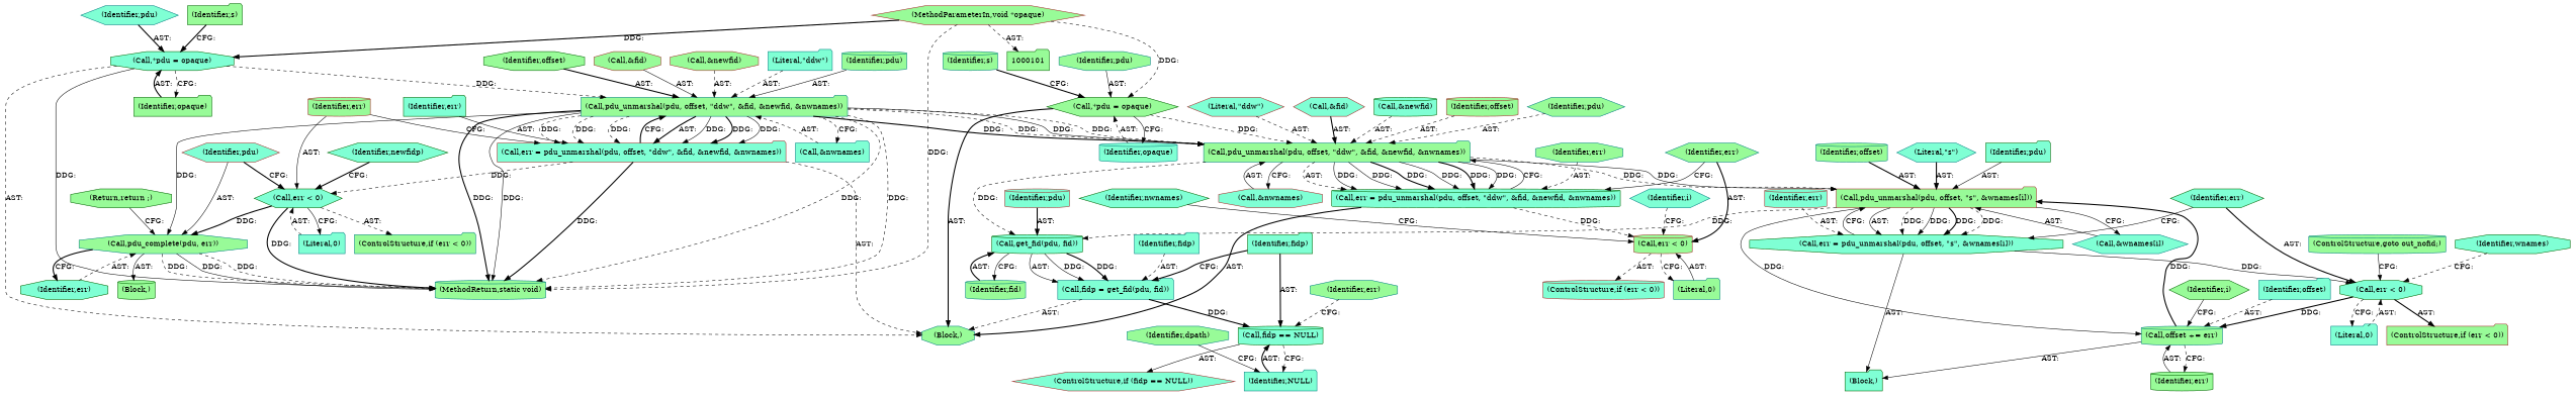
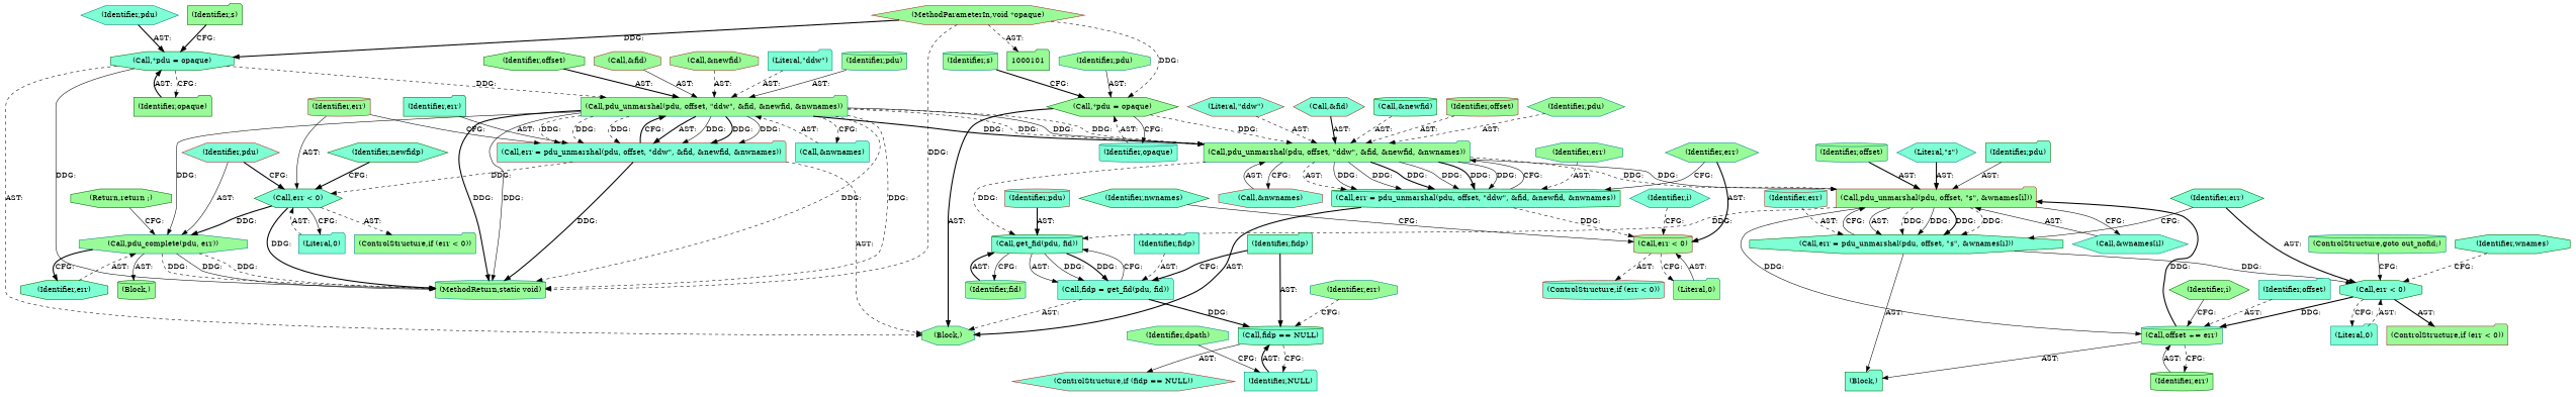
  digraph {
    node [color=teal fillcolor=aquamarine shape=folder style=filled]
    edge [style=dashed]
    n1 [color=brown fillcolor=palegreen label="(MethodParameterIn,void *opaque)" shape=hexagon]
    n2 [color=darkgreen label="(Call,*pdu = opaque)" shape=octagon]
    n3 [color=darkgreen fillcolor=palegreen label="(Call,*pdu = opaque)" shape=hexagon]
    n4 [fillcolor=palegreen label="(MethodReturn,static void)" shape=cylinder]
    1000101 [color=darkgreen fillcolor=palegreen]
    n6 [fillcolor=palegreen label="(Call,pdu_unmarshal(pdu, offset, \"ddw\", &fid, &newfid, &nwnames))"]
    n7 [fillcolor=palegreen label="(Block,)" shape=octagon]
    n8 [color=darkgreen fillcolor=palegreen label="(Identifier,opaque)"]
    n9 [fillcolor=palegreen label="(Call,pdu_unmarshal(pdu, offset, \"ddw\", &fid, &newfid, &nwnames))"]
    n10 [label="(Identifier,opaque)" shape=cylinder]
    n11 [color=brown label="(Call,err = pdu_unmarshal(pdu, offset, \"ddw\", &fid, &newfid, &nwnames))"]
    n12 [fillcolor=palegreen label="(Call,pdu_complete(pdu, err))" shape=octagon]
    n13 [label="(Call,&nwnames)"]
    n14 [color=darkgreen label="(Call,err < 0)" shape=hexagon]
    n15 [color=darkgreen fillcolor=palegreen label="(Block,)" shape=cylinder]
    n16 [color=darkgreen label="(Identifier,err)" shape=octagon]
    n17 [color=darkgreen label="(Call,err = pdu_unmarshal(pdu, offset, \"ddw\", &fid, &newfid, &nwnames))" shape=cylinder]
    n18 [color=brown fillcolor=palegreen label="(Call,pdu_unmarshal(pdu, offset, \"s\", &wnames[i]))"]
    n19 [color=darkgreen label="(Call,get_fid(pdu, fid))" shape=cylinder]
    n20 [color=brown label="(Call,&nwnames)" shape=octagon]
    n21 [label="(Literal,0)"]
    n22 [fillcolor=palegreen label="(ControlStructure,if (err < 0))"]
    n23 [color=brown fillcolor=palegreen label="(Call,err < 0)" shape=cylinder]
    n24 [color=darkgreen label="(Call,err = pdu_unmarshal(pdu, offset, \"s\", &wnames[i]))" shape=octagon]
    n25 [fillcolor=palegreen label="(Call,offset += err)" shape=cylinder]
    n26 [label="(Call,&wnames[i])" shape=hexagon]
    n27 [label="(Call,fidp = get_fid(pdu, fid))"]
    n28 [fillcolor=palegreen label="(Identifier,fid)" shape=cylinder]
    n29 [color=brown label="(ControlStructure,if (err < 0))" shape=cylinder]
    n30 [fillcolor=palegreen label="(Literal,0)"]
    n31 [color=darkgreen label="(Call,err < 0)" shape=octagon]
    n32 [color=darkgreen label="(Block,)"]
    n33 [color=darkgreen fillcolor=palegreen label="(Identifier,err)" shape=cylinder]
    n34 [label="(Literal,0)"]
    n35 [color=brown fillcolor=palegreen label="(ControlStructure,if (err < 0))"]
    n36 [color=darkgreen label="(Call,fidp == NULL)" shape=cylinder]
    n37 [color=brown label="(ControlStructure,if (fidp == NULL))" shape=hexagon]
    n38 [label="(Identifier,NULL)"]
    n39 [color=darkgreen fillcolor=palegreen label="(Identifier,i)" shape=hexagon]
    n40 [fillcolor=palegreen label="(Identifier,err)" shape=hexagon]
    n41 [color=brown label="(Identifier,pdu)" shape=hexagon]
    n42 [color=brown label="(Literal,\"ddw\")" shape=hexagon]
    n43 [fillcolor=palegreen label="(Identifier,offset)" shape=cylinder]
    n44 [color=darkgreen label="(Identifier,fidp)"]
    n45 [fillcolor=palegreen label="(Identifier,pdu)" shape=octagon]
    n46 [color=darkgreen label="(Identifier,nwnames)" shape=hexagon]
    n47 [color=brown label="(Identifier,pdu)" shape=cylinder]
    n48 [color=darkgreen fillcolor=palegreen label="(Identifier,offset)" shape=octagon]
    n49 [label="(Identifier,fidp)"]
    n50 [color=brown fillcolor=palegreen label="(Call,&fid)" shape=octagon]
    n51 [color=brown fillcolor=palegreen label="(Identifier,err)" shape=cylinder]
    n52 [label="(Identifier,i)" shape=hexagon]
    n53 [color=brown label="(Call,&fid)" shape=hexagon]
    n54 [color=darkgreen label="(Identifier,err)"]
    n55 [color=brown fillcolor=palegreen label="(Call,&newfid)" shape=octagon]
    n56 [label="(Identifier,pdu)" shape=hexagon]
    n57 [color=darkgreen fillcolor=palegreen label="(Identifier,s)"]
    n58 [label="(Identifier,offset)"]
    n59 [color=darkgreen label="(Identifier,newfidp)" shape=hexagon]
    n60 [label="(Literal,\"ddw\")"]
    n61 [label="(Literal,\"s\")" shape=hexagon]
    n62 [color=darkgreen label="(Call,&newfid)" shape=cylinder]
    n63 [color=brown fillcolor=palegreen label="(Identifier,offset)" shape=cylinder]
    n64 [fillcolor=palegreen label="(Identifier,err)" shape=octagon]
    n65 [color=darkgreen label="(Identifier,pdu)"]
    n66 [color=darkgreen label="(Identifier,err)" shape=hexagon]
    n67 [fillcolor=palegreen label="(Identifier,s)" shape=cylinder]
    n68 [fillcolor=palegreen label="(Identifier,pdu)" shape=hexagon]
    n69 [fillcolor=palegreen label="(Identifier,err)" shape=octagon]
    n70 [fillcolor=palegreen label="(ControlStructure,goto out_nofid;)" shape=cylinder]
    n71 [fillcolor=palegreen label="(Identifier,dpath)" shape=octagon]
    n72 [color=darkgreen fillcolor=palegreen label="(Return,return ;)" shape=octagon]
    n73 [color=brown label="(Identifier,err)" shape=cylinder]
    n74 [color=darkgreen label="(Identifier,wnames)" shape=octagon]
    n75 [fillcolor=palegreen label="(Identifier,pdu)" shape=cylinder]
    n1 -> n2 [label="DDG: " style=bold]
    n1 -> n3 [label="DDG: "]
    n1 -> n4 [label="DDG: "]
    n1 -> 1000101 [label="AST: "]
    n2 -> n4 [label="DDG: " style=solid]
    n2 -> n6 [label="DDG: "]
    n2 -> n7 [label="AST: "]
    n2 -> n8 [label="CFG: "]
    n3 -> n7 [label="AST: " style=bold]
    n3 -> n9 [label="DDG: "]
    n3 -> n10 [label="CFG: " style=solid]
    n6 -> n4 [label="DDG: "]
    n6 -> n4 [label="DDG: " style=bold]
    n6 -> n4 [label="DDG: "]
    n6 -> n4 [label="DDG: " style=solid]
    n6 -> n9 [label="DDG: " style=bold]
    n6 -> n9 [label="DDG: "]
    n6 -> n9 [label="DDG: " style=solid]
    n6 -> n9 [label="DDG: "]
    n6 -> n11 [label="AST: " style=bold]
    n6 -> n11 [label="DDG: " style=solid]
    n6 -> n11 [label="DDG: " style=bold]
    n6 -> n11 [label="DDG: " style=solid]
    n6 -> n11 [label="DDG: "]
    n6 -> n11 [label="DDG: "]
    n6 -> n11 [label="DDG: "]
    n6 -> n12 [label="DDG: " style=solid]
    n6 -> n13 [label="CFG: "]
    n8 -> n2 [label="AST: " style=bold]
    n9 -> n17 [label="AST: "]
    n9 -> n17 [label="DDG: " style=solid]
    n9 -> n17 [label="DDG: " style=solid]
    n9 -> n17 [label="DDG: " style=bold]
    n9 -> n17 [label="DDG: " style=solid]
    n9 -> n17 [label="DDG: " style=bold]
    n9 -> n17 [label="DDG: " style=solid]
    n9 -> n18 [label="DDG: "]
    n9 -> n18 [label="DDG: " style=solid]
    n9 -> n19 [label="DDG: "]
    n9 -> n20 [label="CFG: " style=solid]
    n10 -> n3 [label="AST: "]
    n11 -> n4 [label="DDG: " style=bold]
    n11 -> n6 [label="CFG: " style=bold]
    n11 -> n7 [label="AST: "]
    n11 -> n14 [label="DDG: "]
    n12 -> n4 [label="DDG: "]
    n12 -> n4 [label="DDG: " style=solid]
    n12 -> n4 [label="DDG: "]
    n12 -> n15 [label="AST: " style=solid]
    n12 -> n16 [label="CFG: " style=bold]
    n13 -> n6 [label="AST: "]
    n14 -> n4 [label="DDG: " style=bold]
    n14 -> n12 [label="DDG: " style=bold]
    n14 -> n21 [label="CFG: " style=solid]
    n14 -> n22 [label="AST: "]
    n16 -> n12 [label="AST: "]
    n17 -> n7 [label="AST: " style=bold]
    n17 -> n9 [label="CFG: " style=solid]
    n17 -> n23 [label="DDG: "]
    n18 -> n19 [label="DDG: "]
    n18 -> n24 [label="AST: " style=solid]
    n18 -> n24 [label="DDG: "]
    n18 -> n24 [label="DDG: " style=solid]
    n18 -> n24 [label="DDG: " style=bold]
    n18 -> n24 [label="DDG: "]
    n18 -> n25 [label="DDG: " style=solid]
    n18 -> n26 [label="CFG: " style=solid]
    n19 -> n27 [label="AST: " style=solid]
    n19 -> n27 [label="DDG: " style=solid]
    n19 -> n27 [label="DDG: " style=bold]
    n19 -> n28 [label="CFG: " style=solid]
    n20 -> n9 [label="AST: " style=solid]
    n21 -> n14 [label="AST: "]
    n23 -> n29 [label="AST: "]
    n23 -> n30 [label="CFG: "]
    n24 -> n18 [label="CFG: " style=solid]
    n24 -> n31 [label="DDG: " style=solid]
    n24 -> n32 [label="AST: " style=solid]
    n25 -> n18 [label="DDG: " style=bold]
    n25 -> n32 [label="AST: " style=solid]
    n25 -> n33 [label="CFG: "]
    n26 -> n18 [label="AST: " style=solid]
    n27 -> n7 [label="AST: "]
+   n27 -> n19 [label="CFG: " style=solid]
    n27 -> n36 [label="DDG: " style=bold]
    n28 -> n19 [label="AST: " style=bold]
    n30 -> n23 [label="AST: " style=solid]
    n31 -> n25 [label="DDG: " style=bold]
    n31 -> n34 [label="CFG: "]
    n31 -> n35 [label="AST: " style=bold]
    n33 -> n25 [label="AST: " style=solid]
    n34 -> n31 [label="AST: "]
    n36 -> n37 [label="AST: " style=solid]
    n36 -> n38 [label="CFG: "]
    n38 -> n36 [label="AST: " style=bold]
    n39 -> n25 [label="CFG: " style=solid]
    n40 -> n17 [label="CFG: " style=solid]
    n40 -> n23 [label="AST: " style=bold]
    n41 -> n12 [label="AST: " style=solid]
    n41 -> n14 [label="CFG: " style=bold]
    n42 -> n9 [label="AST: "]
    n43 -> n18 [label="AST: " style=bold]
    n44 -> n27 [label="CFG: " style=bold]
    n44 -> n36 [label="AST: " style=bold]
    n45 -> n3 [label="AST: " style=solid]
    n46 -> n23 [label="CFG: " style=solid]
    n47 -> n19 [label="AST: " style=bold]
    n48 -> n6 [label="AST: " style=bold]
    n49 -> n27 [label="AST: "]
    n50 -> n6 [label="AST: " style=solid]
    n51 -> n11 [label="CFG: " style=solid]
    n51 -> n14 [label="AST: " style=solid]
    n52 -> n23 [label="CFG: "]
    n53 -> n9 [label="AST: " style=bold]
    n54 -> n11 [label="AST: " style=solid]
    n55 -> n6 [label="AST: "]
    n56 -> n2 [label="AST: " style=bold]
    n57 -> n2 [label="CFG: " style=bold]
    n58 -> n25 [label="AST: "]
    n59 -> n14 [label="CFG: " style=bold]
    n60 -> n6 [label="AST: "]
    n61 -> n18 [label="AST: " style=bold]
    n62 -> n9 [label="AST: "]
    n63 -> n9 [label="AST: "]
    n64 -> n17 [label="AST: "]
    n65 -> n18 [label="AST: " style=solid]
    n66 -> n24 [label="CFG: " style=solid]
    n66 -> n31 [label="AST: " style=bold]
    n67 -> n3 [label="CFG: " style=bold]
    n68 -> n9 [label="AST: "]
    n69 -> n36 [label="CFG: "]
    n70 -> n31 [label="CFG: " style=solid]
    n71 -> n38 [label="CFG: " style=solid]
    n72 -> n12 [label="CFG: " style=solid]
    n73 -> n24 [label="AST: "]
    n74 -> n31 [label="CFG: "]
    n75 -> n6 [label="AST: " style=solid]
  }
